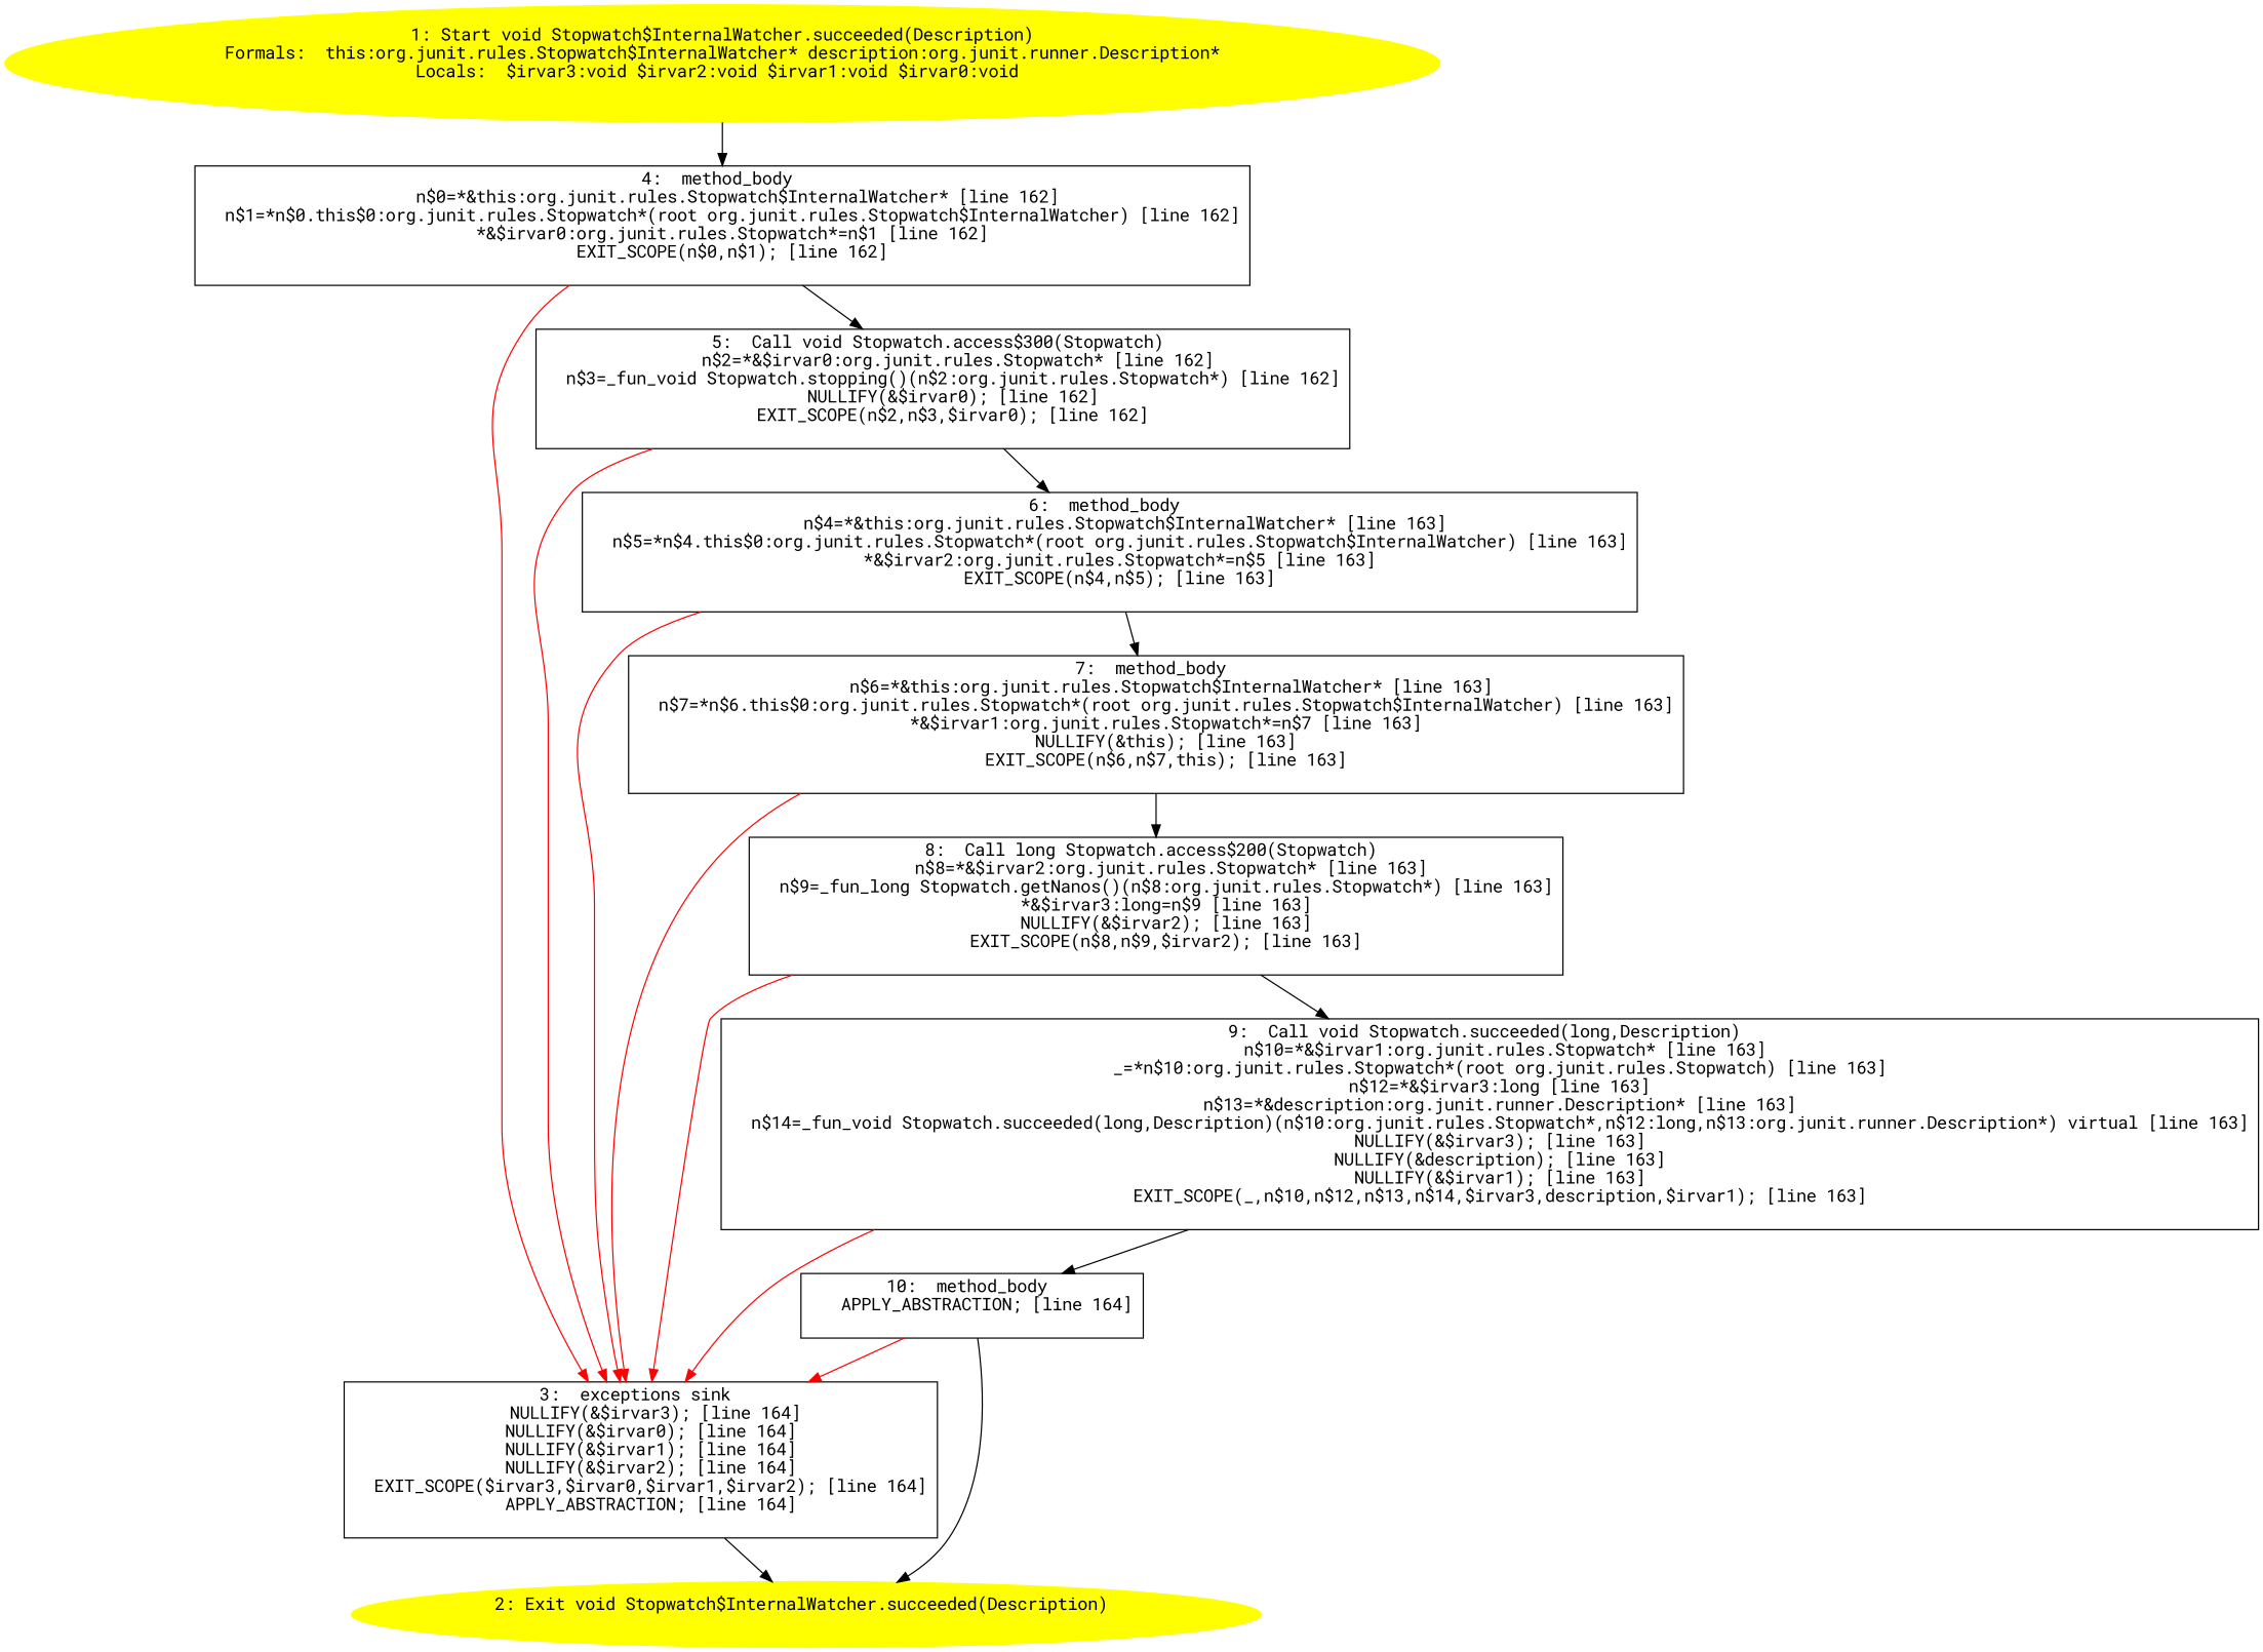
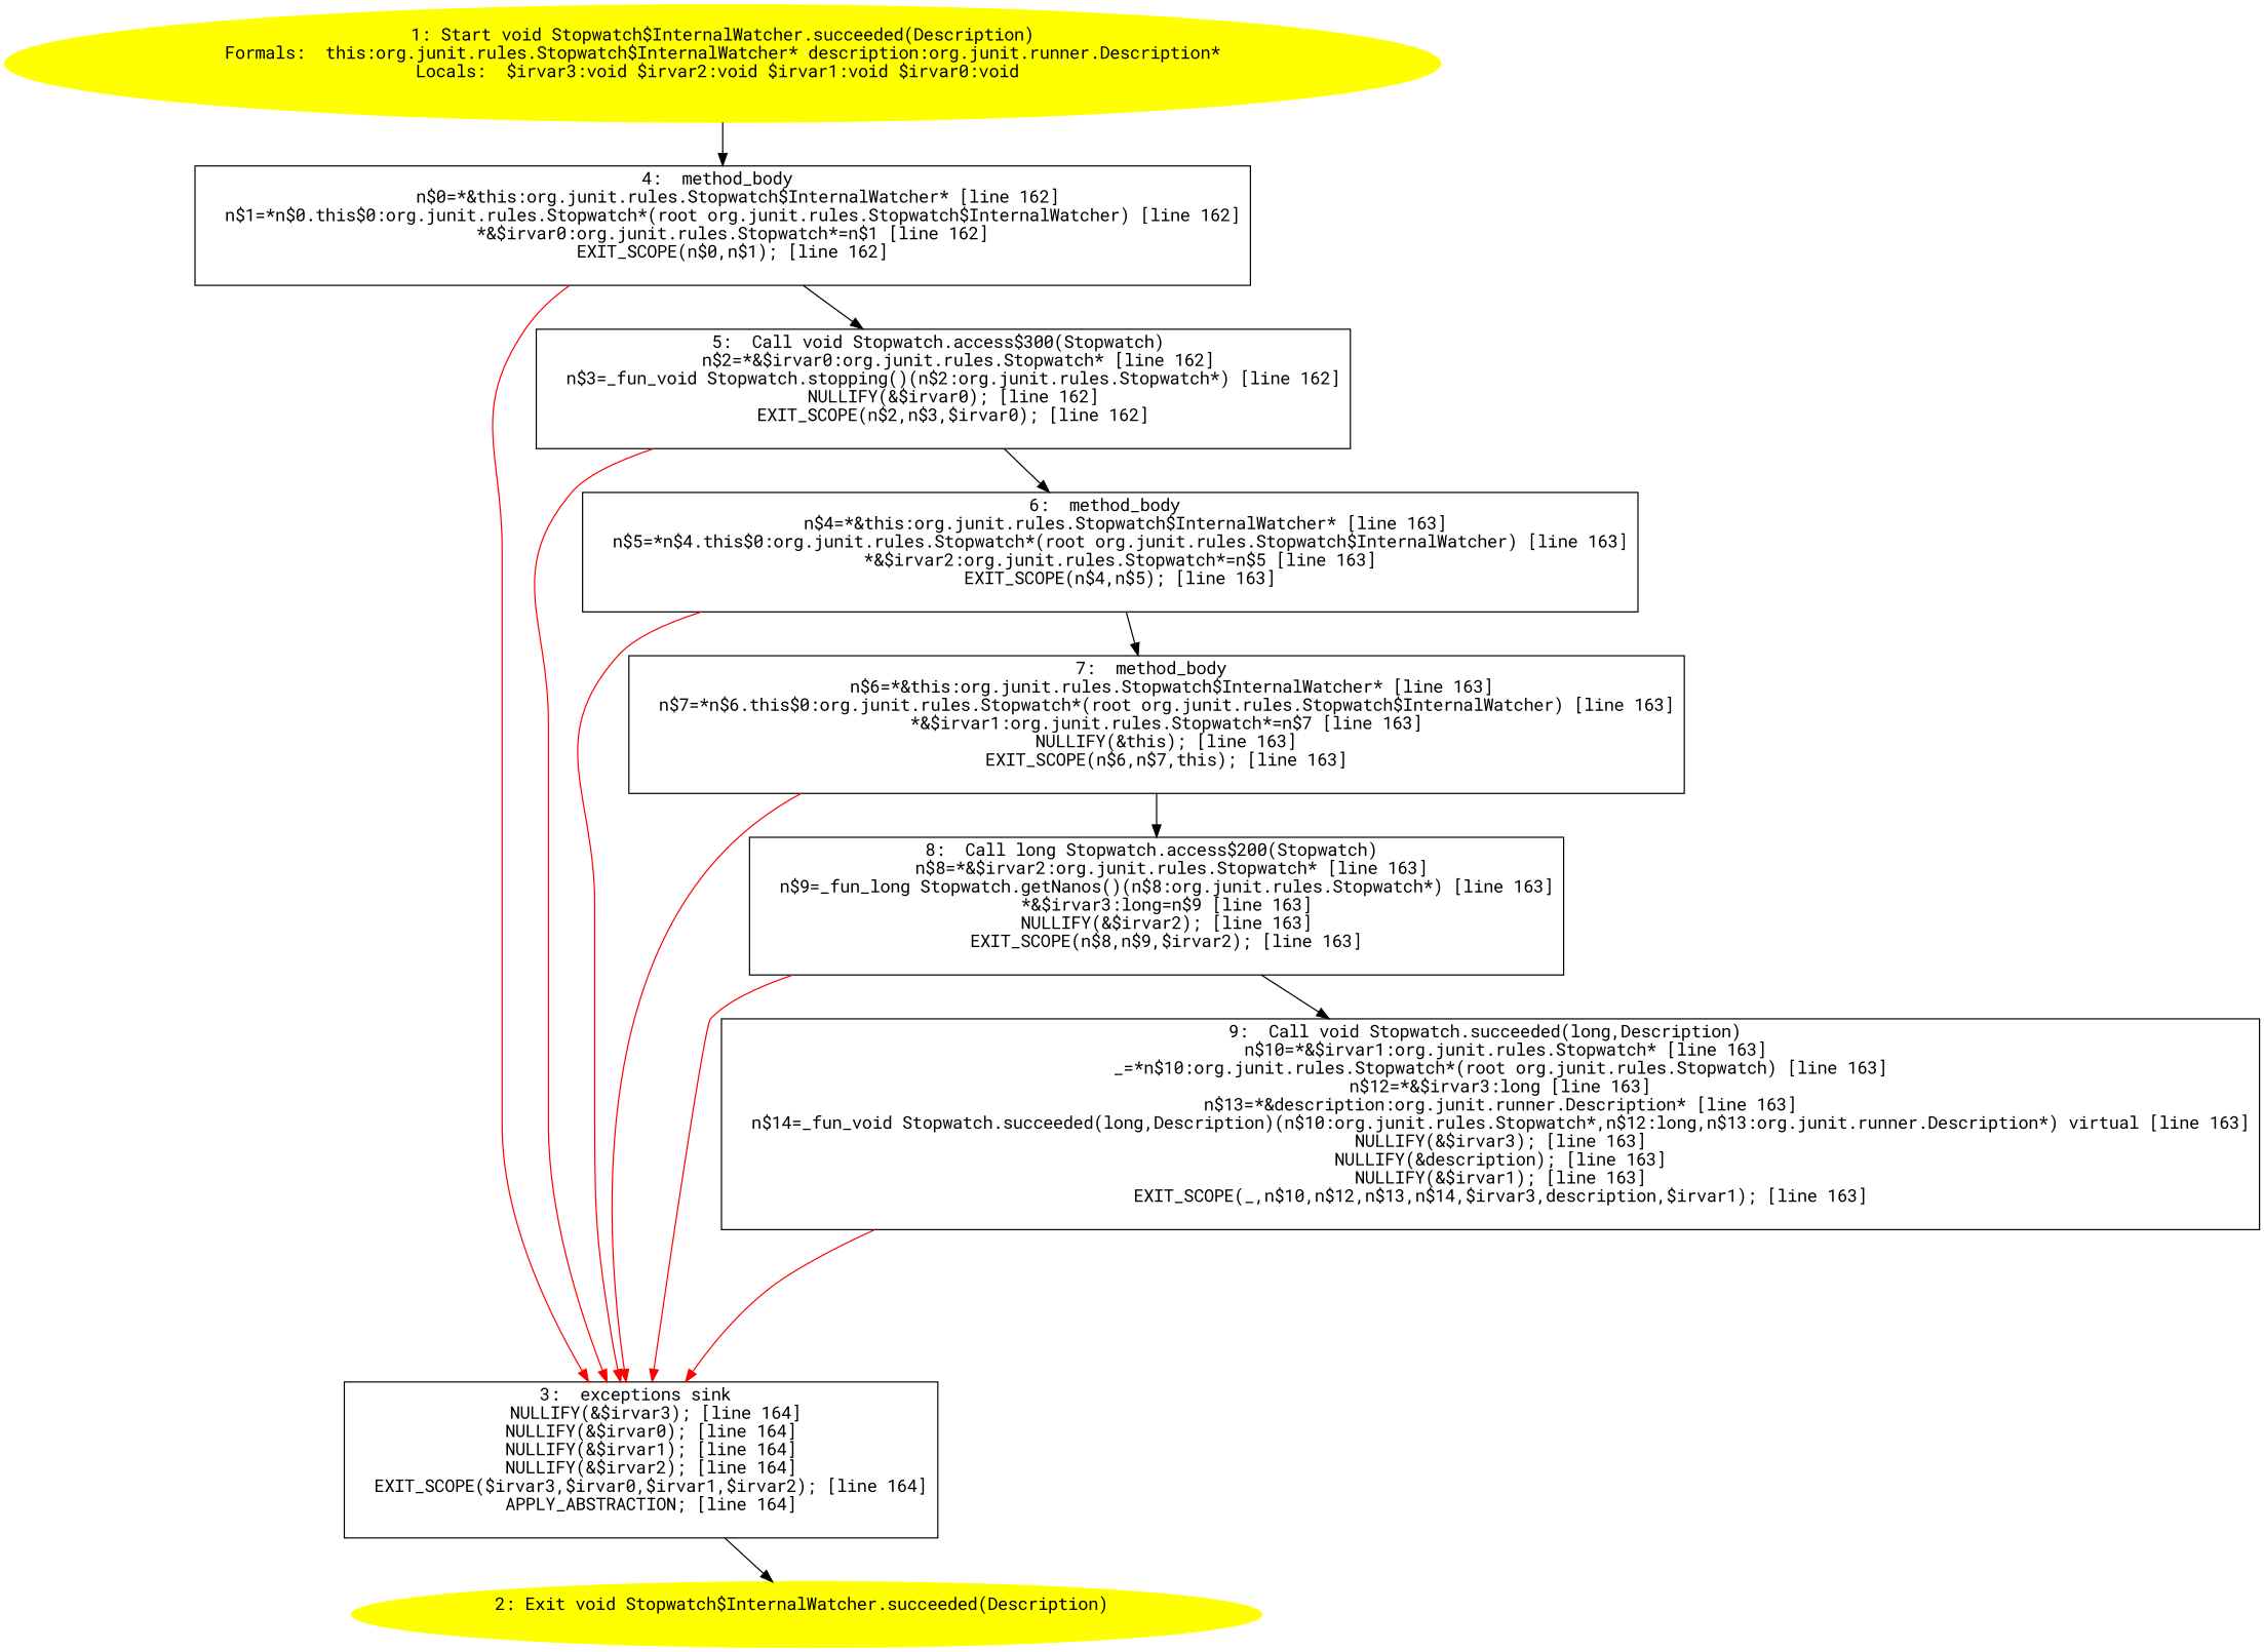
  digraph {
    fontname="Roboto Mono"
    node [fontname="Roboto Mono" shape=box]
    edge [fontname="Roboto Mono"]
    n1 [color=yellow label="1: Start void Stopwatch$InternalWatcher.succeeded(Description)\nFormals:  this:org.junit.rules.Stopwatch$InternalWatcher* description:org.junit.runner.Description*\nLocals:  $irvar3:void $irvar2:void $irvar1:void $irvar0:void \n  " style=filled shape=""]
    n2 [label="4:  method_body \n   n$0=*&this:org.junit.rules.Stopwatch$InternalWatcher* [line 162]\n  n$1=*n$0.this$0:org.junit.rules.Stopwatch*(root org.junit.rules.Stopwatch$InternalWatcher) [line 162]\n  *&$irvar0:org.junit.rules.Stopwatch*=n$1 [line 162]\n  EXIT_SCOPE(n$0,n$1); [line 162]\n "]
    n3 [label="3:  exceptions sink \n   NULLIFY(&$irvar3); [line 164]\n  NULLIFY(&$irvar0); [line 164]\n  NULLIFY(&$irvar1); [line 164]\n  NULLIFY(&$irvar2); [line 164]\n  EXIT_SCOPE($irvar3,$irvar0,$irvar1,$irvar2); [line 164]\n  APPLY_ABSTRACTION; [line 164]\n "]
    n4 [label="5:  Call void Stopwatch.access$300(Stopwatch) \n   n$2=*&$irvar0:org.junit.rules.Stopwatch* [line 162]\n  n$3=_fun_void Stopwatch.stopping()(n$2:org.junit.rules.Stopwatch*) [line 162]\n  NULLIFY(&$irvar0); [line 162]\n  EXIT_SCOPE(n$2,n$3,$irvar0); [line 162]\n "]
    n5 [color=yellow label="2: Exit void Stopwatch$InternalWatcher.succeeded(Description) \n  " style=filled shape=""]
    n6 [label="6:  method_body \n   n$4=*&this:org.junit.rules.Stopwatch$InternalWatcher* [line 163]\n  n$5=*n$4.this$0:org.junit.rules.Stopwatch*(root org.junit.rules.Stopwatch$InternalWatcher) [line 163]\n  *&$irvar2:org.junit.rules.Stopwatch*=n$5 [line 163]\n  EXIT_SCOPE(n$4,n$5); [line 163]\n "]
    n7 [label="7:  method_body \n   n$6=*&this:org.junit.rules.Stopwatch$InternalWatcher* [line 163]\n  n$7=*n$6.this$0:org.junit.rules.Stopwatch*(root org.junit.rules.Stopwatch$InternalWatcher) [line 163]\n  *&$irvar1:org.junit.rules.Stopwatch*=n$7 [line 163]\n  NULLIFY(&this); [line 163]\n  EXIT_SCOPE(n$6,n$7,this); [line 163]\n "]
    n8 [label="8:  Call long Stopwatch.access$200(Stopwatch) \n   n$8=*&$irvar2:org.junit.rules.Stopwatch* [line 163]\n  n$9=_fun_long Stopwatch.getNanos()(n$8:org.junit.rules.Stopwatch*) [line 163]\n  *&$irvar3:long=n$9 [line 163]\n  NULLIFY(&$irvar2); [line 163]\n  EXIT_SCOPE(n$8,n$9,$irvar2); [line 163]\n "]
    n9 [label="9:  Call void Stopwatch.succeeded(long,Description) \n   n$10=*&$irvar1:org.junit.rules.Stopwatch* [line 163]\n  _=*n$10:org.junit.rules.Stopwatch*(root org.junit.rules.Stopwatch) [line 163]\n  n$12=*&$irvar3:long [line 163]\n  n$13=*&description:org.junit.runner.Description* [line 163]\n  n$14=_fun_void Stopwatch.succeeded(long,Description)(n$10:org.junit.rules.Stopwatch*,n$12:long,n$13:org.junit.runner.Description*) virtual [line 163]\n  NULLIFY(&$irvar3); [line 163]\n  NULLIFY(&description); [line 163]\n  NULLIFY(&$irvar1); [line 163]\n  EXIT_SCOPE(_,n$10,n$12,n$13,n$14,$irvar3,description,$irvar1); [line 163]\n "]
-   n10 [label="10:  method_body \n   APPLY_ABSTRACTION; [line 164]\n "]
    n1 -> n2
    n2 -> n3 [color=red]
    n2 -> n4
    n3 -> n5
    n4 -> n3 [color=red]
    n4 -> n6
    n6 -> n3 [color=red]
    n6 -> n7
    n7 -> n3 [color=red]
    n7 -> n8
    n8 -> n3 [color=red]
    n8 -> n9
    n9 -> n3 [color=red]
-   n9 -> n10
-   n10 -> n3 [color=red]
-   n10 -> n5
  }
